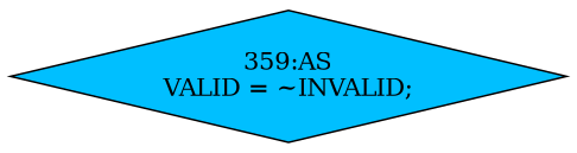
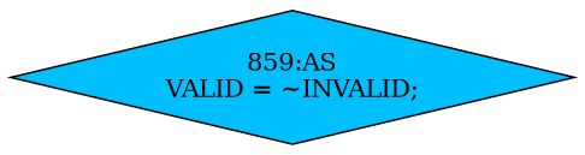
  strict digraph {
-   n1 [ast="<pyverilog.vparser.ast.Assign object at 0x7f273e61bf50>" def_var="['VALID']" fillcolor=deepskyblue label="359:AS\nVALID = ~INVALID;" statements="[]" style=filled typ=Assign use_var="['INVALID']" shape=diamond]
+   n1 [ast="<pyverilog.vparser.ast.Assign object at 0x7f273e61bf50>" def_var="['VALID']" fillcolor=deepskyblue label="859:AS\nVALID = ~INVALID;" statements="[]" style=filled typ=Assign use_var="['INVALID']" shape=diamond]
  }
